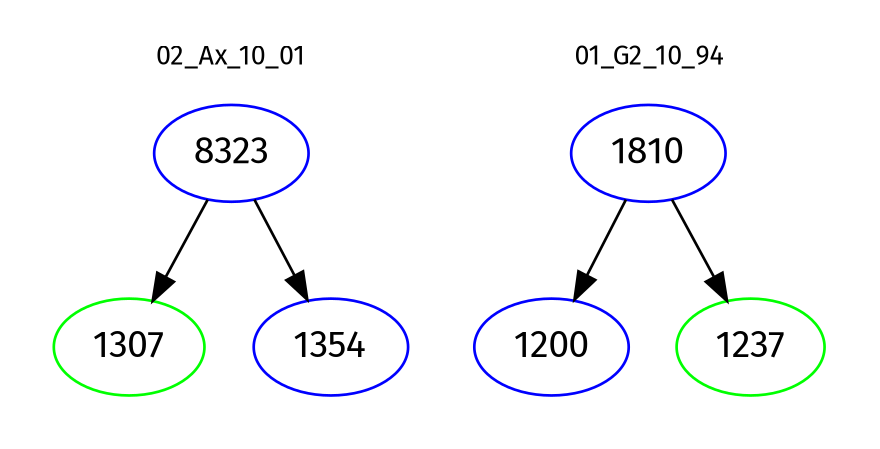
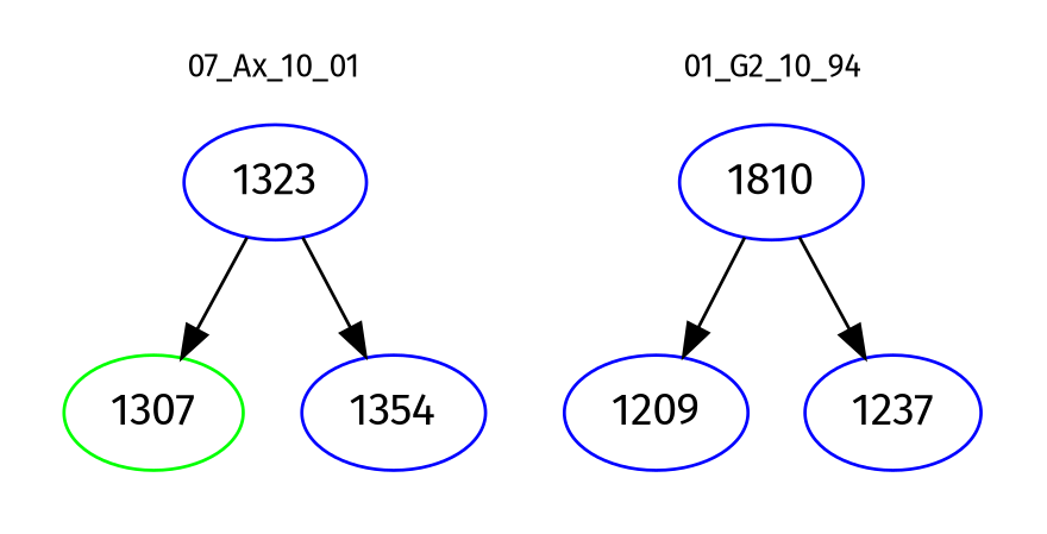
  digraph {
    fontname="Fira Sans"
    node [color=blue fontname="Fira Sans"]
    edge [color=black fontname="Fira Sans"]
-   n1 [label=8323]
+   n1 [label=1323]
    n2 [color=green label=1307]
    n3 [label=1354]
    n4 [label=1810]
-   n5 [label=1200]
-   n6 [color=green label=1237]
+   n5 [label=1209]
+   n6 [label=1237]
    subgraph cluster_1 {
      color=white
      fontsize=10
-     label="02_Ax_10_01"
+     label="07_Ax_10_01"
      n1
      n2
      n3
    }
    subgraph cluster_2 {
      color=white
      fontsize=10
      label="01_G2_10_94"
      n4
      n5
      n6
    }
    n1 -> n2
    n1 -> n3
    n4 -> n5
    n4 -> n6
  }
